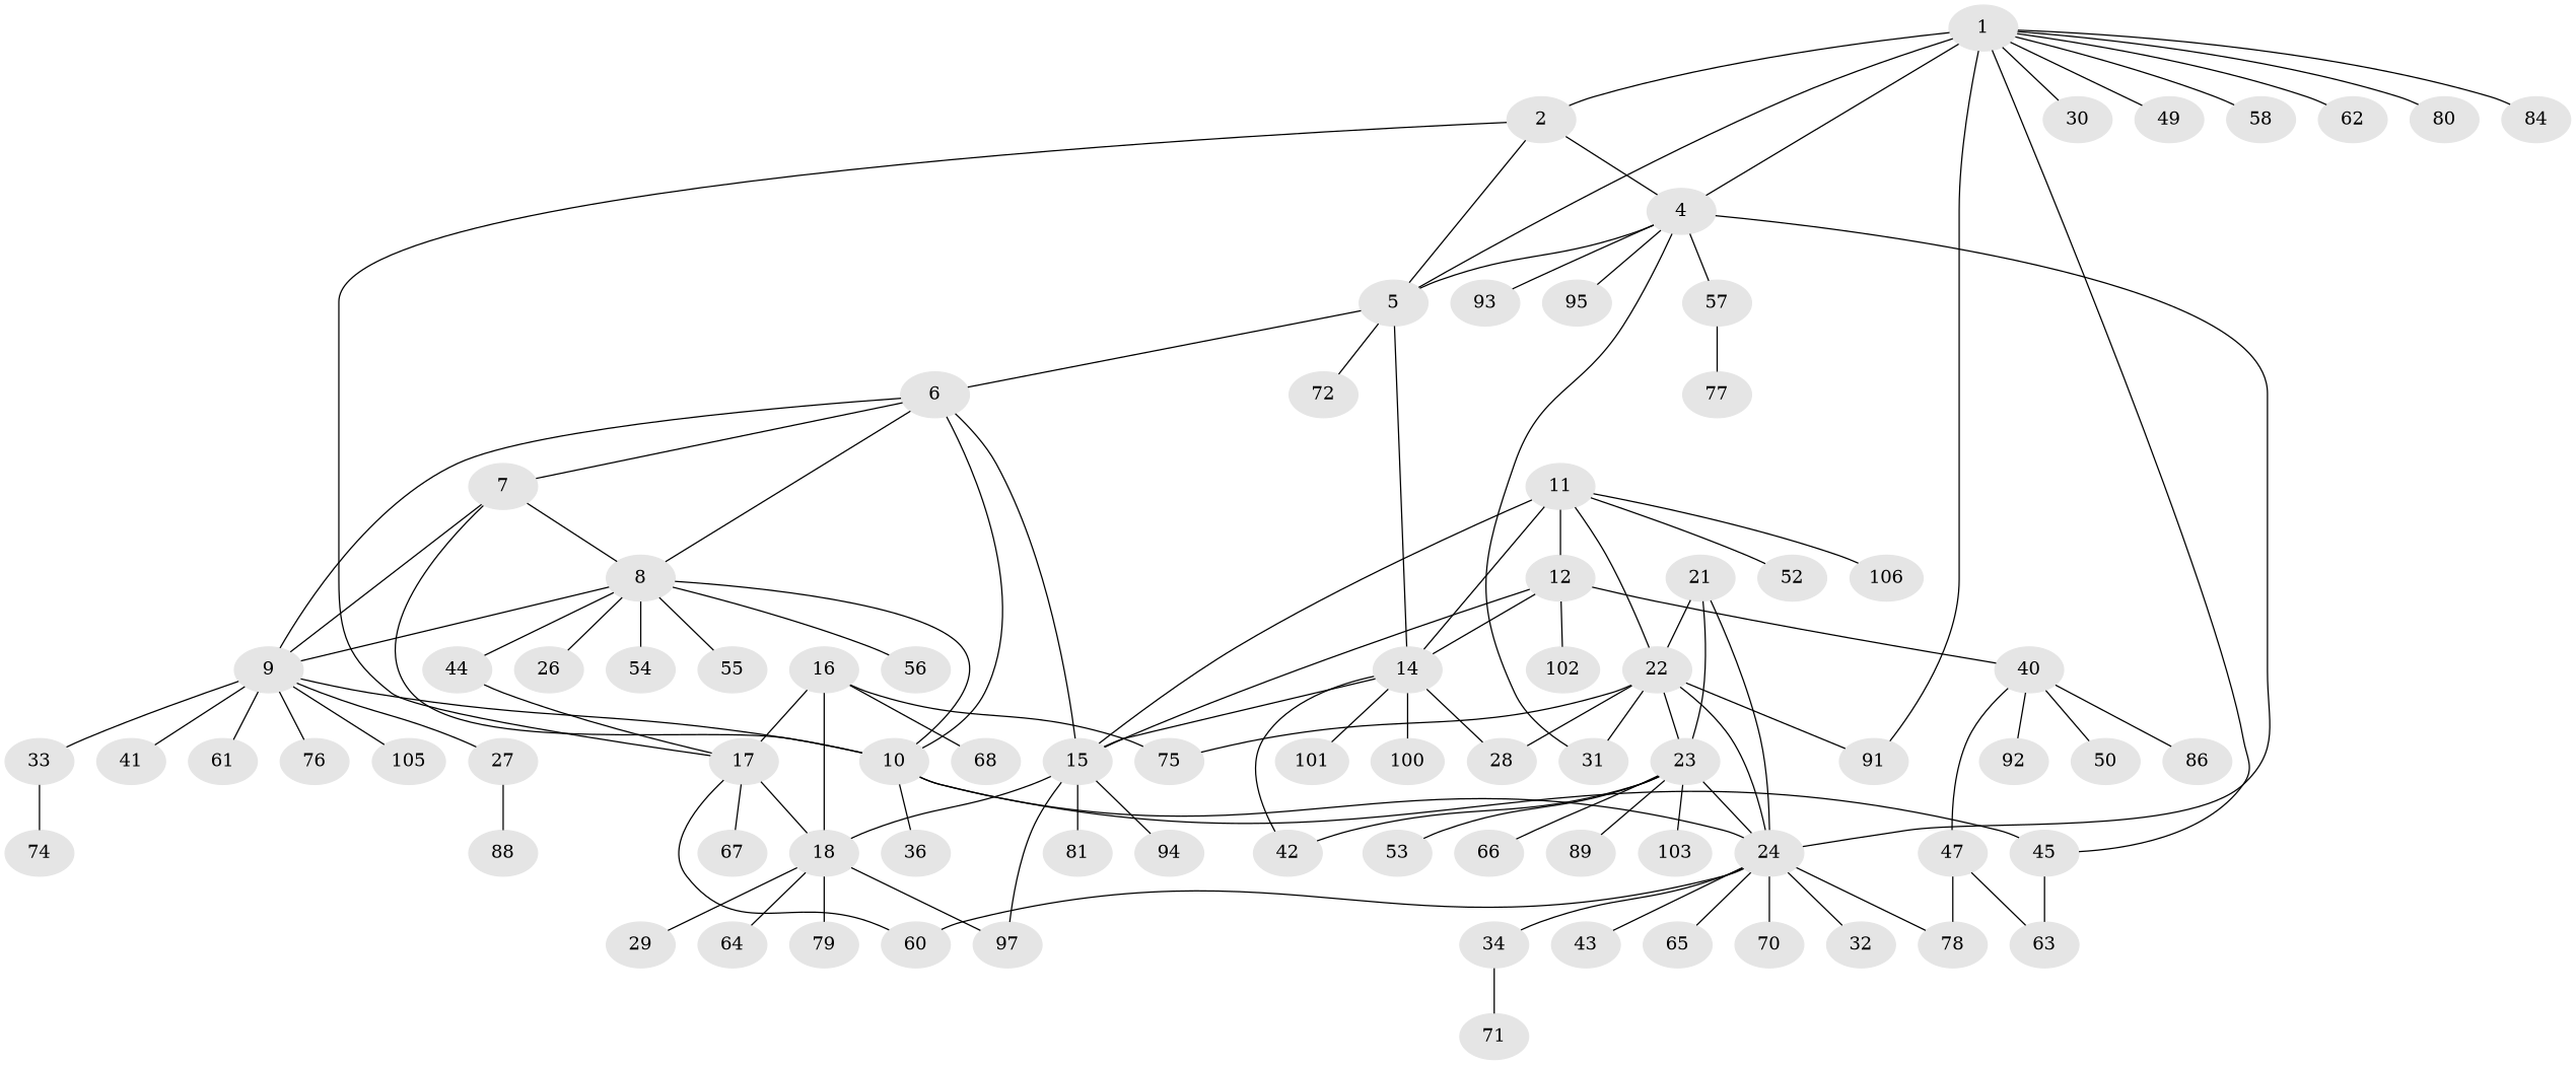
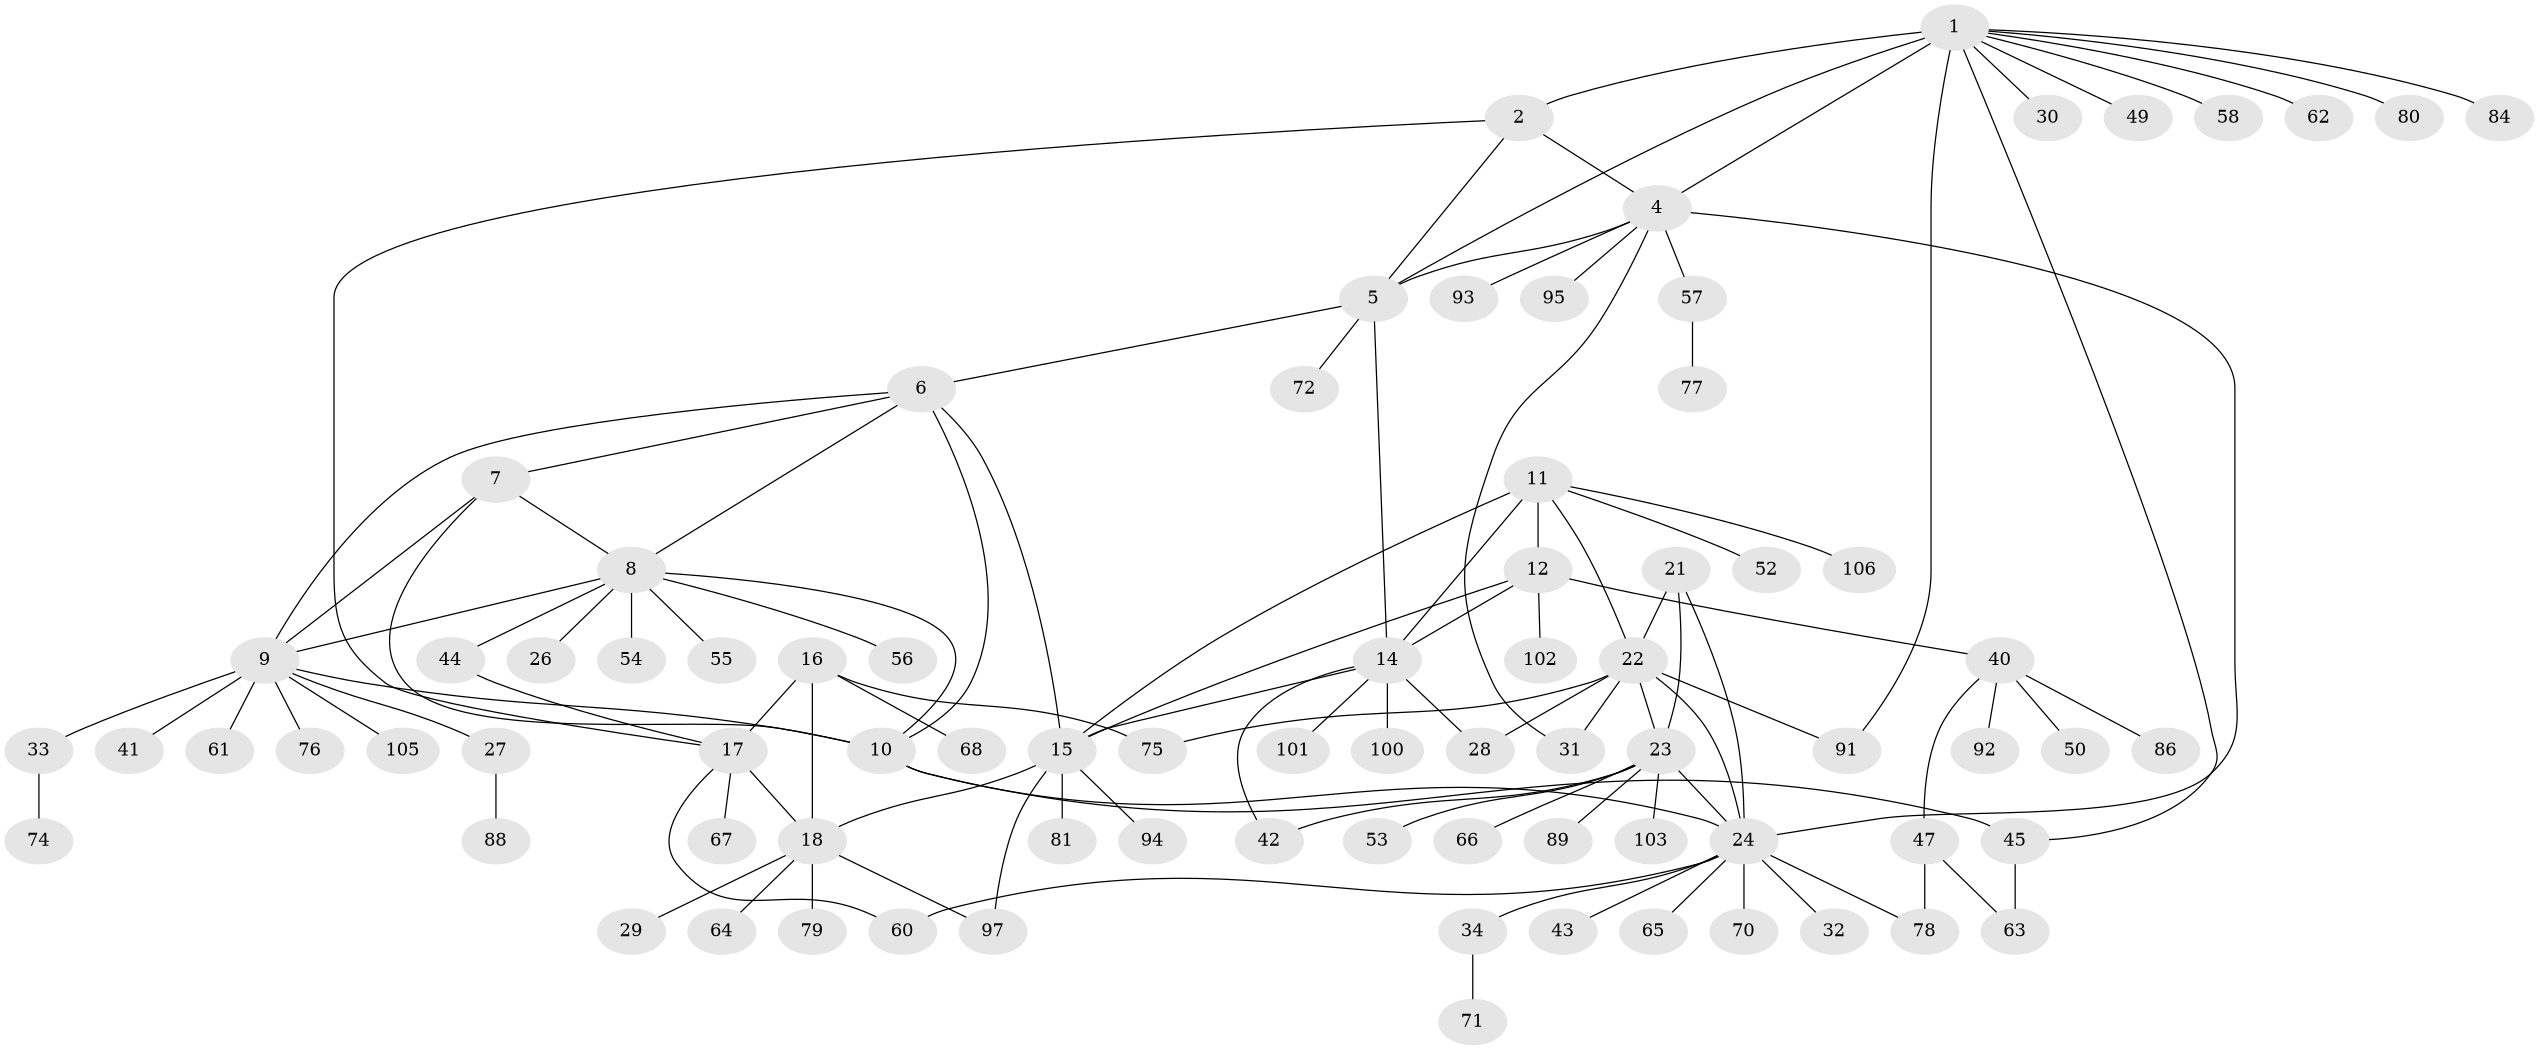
  graph {
    node [color=gray90 style=filled]
    1 [super="+3"]
    2
    4 [super="+96"]
    5 [super="+51"]
    30
    45
    49
    58
    62
    80
    84
    91
    17 [super="+35"]
    24 [super="+25"]
    31
    57
    93
    95
    6 [super="+39"]
    14 [super="+87"]
    72
    63
    18 [super="+20"]
    60
    67
    32 [super="+83"]
    34 [super="+37"]
    43
    65
    70
    78
    77
    7
    8 [super="+38"]
    9 [super="+59"]
    10 [super="+69"]
    15 [super="+48"]
    28 [super="+82"]
    42 [super="+98"]
    100
    101
    26
    44
    54
    55
    56
    27
    33 [super="+104"]
    41
    61
    76
    105
-   36
    81
    94
    97
    88
    74
    12 [super="+13"]
    40 [super="+107"]
    102
    11
    22 [super="+99"]
    52
    106
    23 [super="+46"]
    75
    47 [super="+90"]
    50
    86
    92
    29
    64
    79
    16 [super="+19"]
    68
    21 [super="+73"]
    53 [super="+85"]
    66
    89
    103
    71
    1 -- 2 [weight=2]
    1 -- 4 [weight=2]
    1 -- 5 [weight=2]
    1 -- 30
    1 -- 45
    1 -- 49
    1 -- 58
    1 -- 62
    1 -- 80
    1 -- 84
    1 -- 91
    2 -- 4
    2 -- 5
    2 -- 17
    4 -- 5
    4 -- 24
    4 -- 31
    4 -- 57
    4 -- 93
    4 -- 95
    5 -- 6
    5 -- 14
    5 -- 72
    45 -- 63
    17 -- 18 [weight=2]
    17 -- 60
    17 -- 67
    24 -- 60
    24 -- 32
    24 -- 34
    24 -- 43
    24 -- 65
    24 -- 70
    24 -- 78
    57 -- 77
    6 -- 7
    6 -- 8
    6 -- 9
    6 -- 10
    6 -- 15
    14 -- 15
    14 -- 28
    14 -- 42
    14 -- 100
    14 -- 101
    18 -- 97
    18 -- 29
    18 -- 64
    18 -- 79
    34 -- 71
    7 -- 8
    7 -- 9
    7 -- 10
    8 -- 9
    8 -- 10
    8 -- 26
    8 -- 44
    8 -- 54
    8 -- 55
    8 -- 56
    9 -- 10
    9 -- 27
    9 -- 33
    9 -- 41
    9 -- 61
    9 -- 76
    9 -- 105
    10 -- 45
    10 -- 24
-   10 -- 36
    15 -- 18
    15 -- 81
    15 -- 94
    15 -- 97
    44 -- 17
    27 -- 88
    33 -- 74
    12 -- 14 [weight=2]
    12 -- 15 [weight=2]
    12 -- 40
    12 -- 102
    40 -- 47
    40 -- 50
    40 -- 86
    40 -- 92
    11 -- 14
    11 -- 15
    11 -- 12 [weight=2]
    11 -- 22
    11 -- 52
    11 -- 106
    22 -- 91
    22 -- 24 [weight=2]
    22 -- 31
    22 -- 28
    22 -- 23
    22 -- 75
    23 -- 24 [weight=2]
    23 -- 42
    23 -- 53
    23 -- 66
    23 -- 89
    23 -- 103
    47 -- 63
    47 -- 78
    16 -- 17 [weight=2]
    16 -- 18 [weight=4]
    16 -- 75
    16 -- 68
    21 -- 24 [weight=2]
    21 -- 22
    21 -- 23
  }
